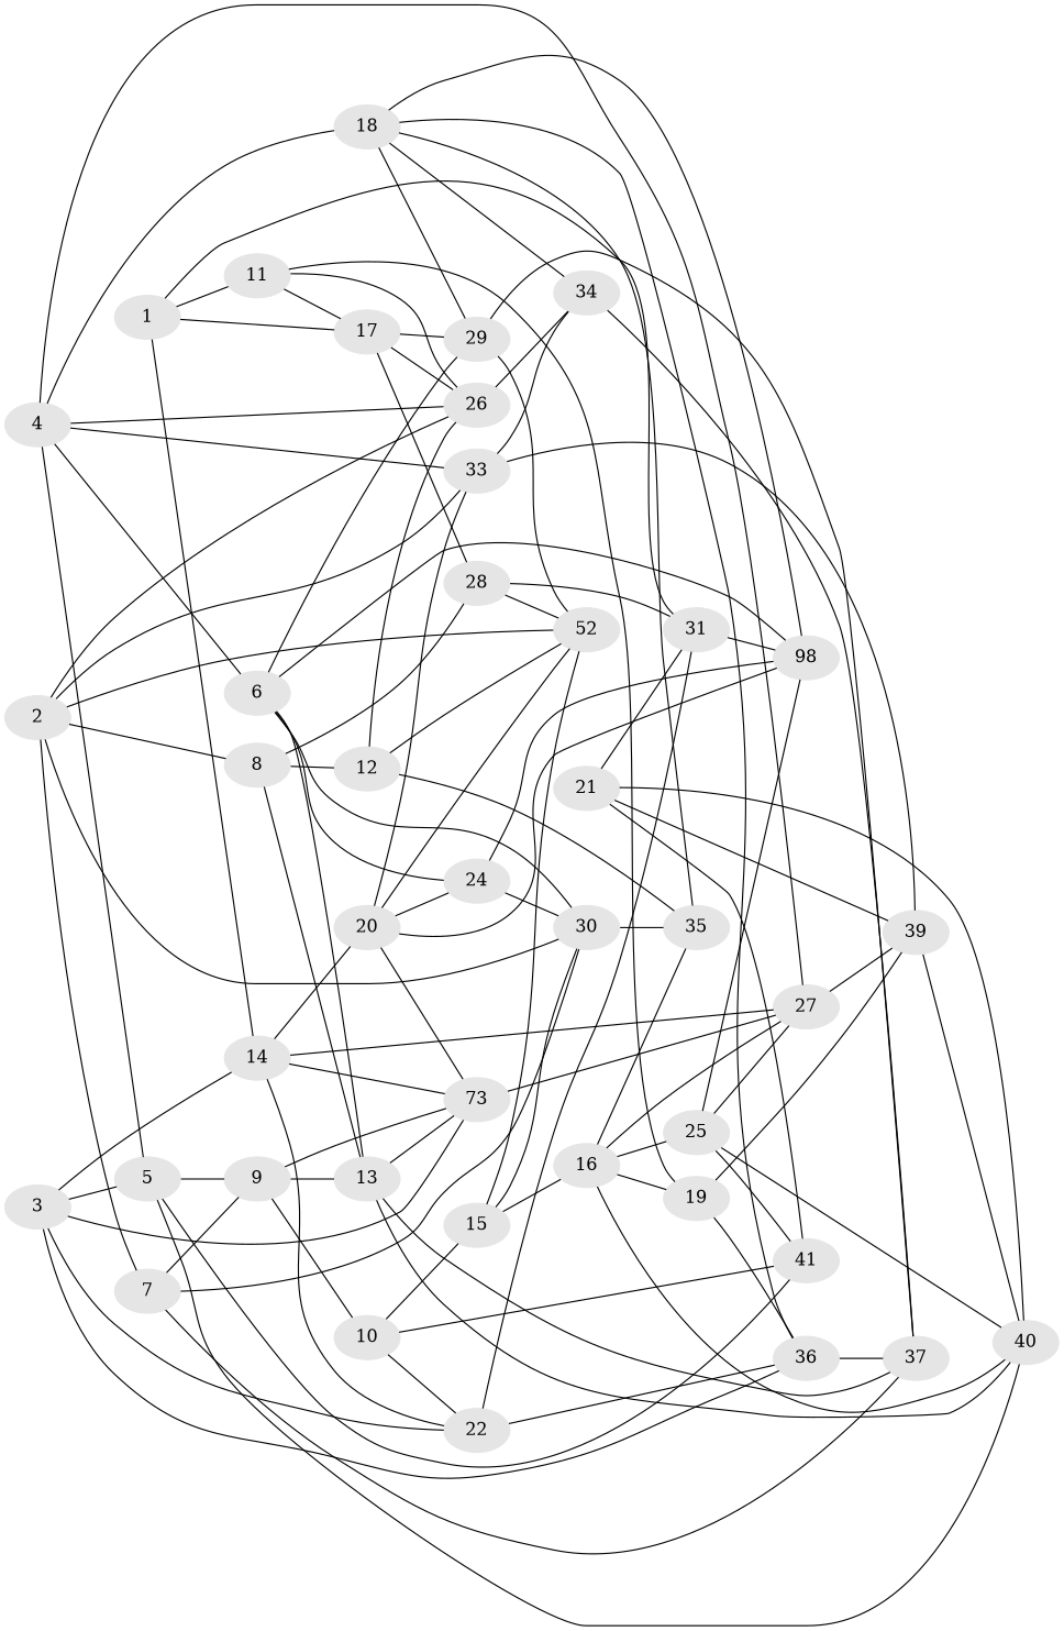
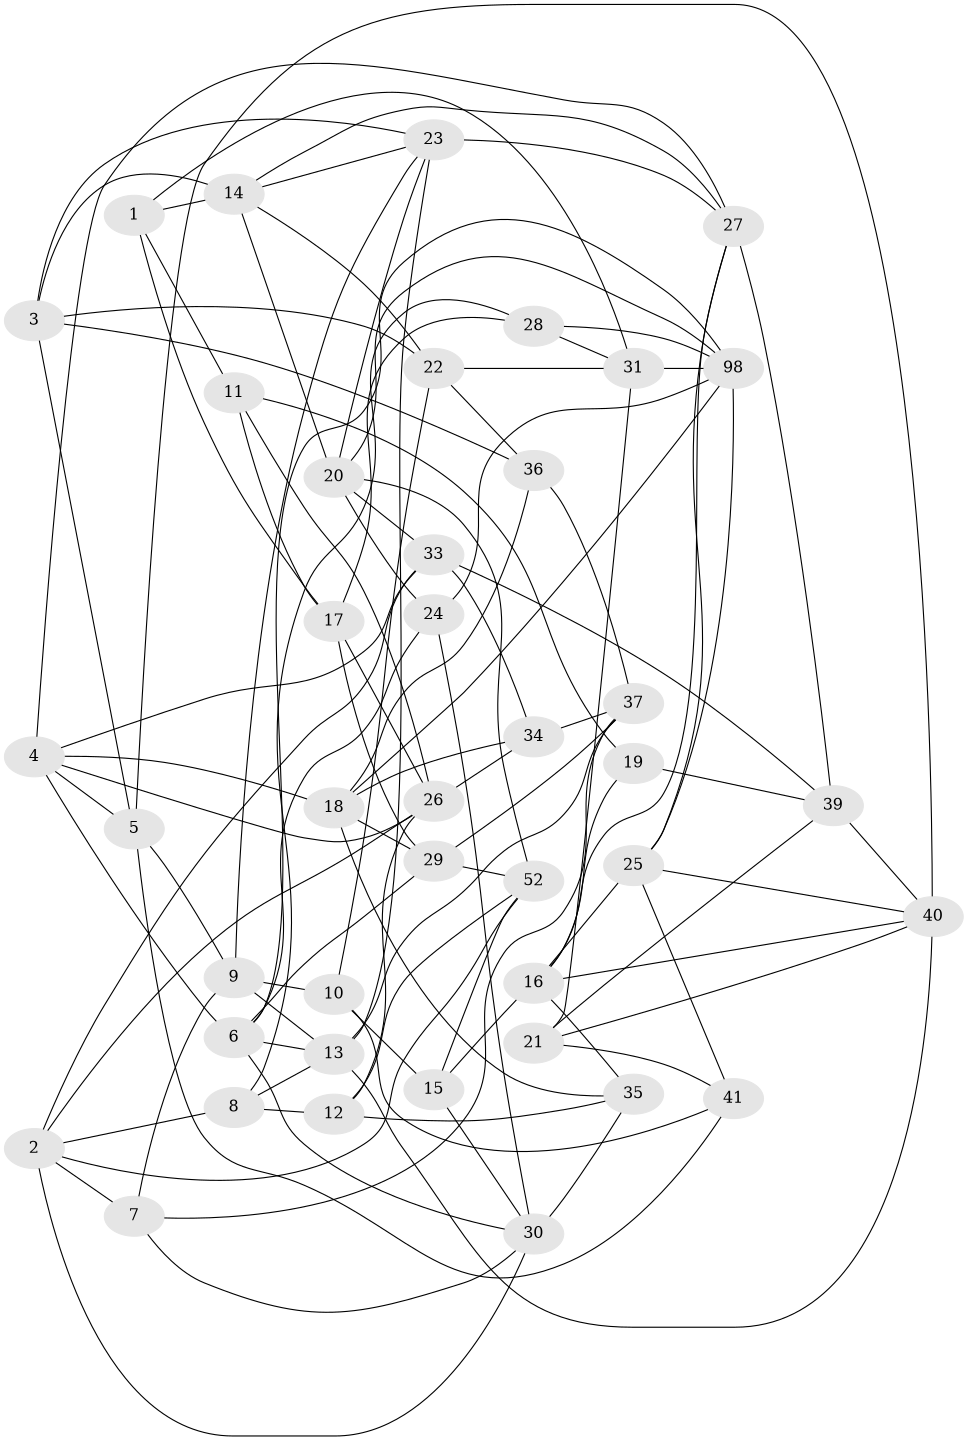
  graph {
    rankdir=LR
    node [color=gray90 style=filled]
    edge [weight=1.0]
    1
    11
    14
    17
    31
    26
    19
    22
-   23 [label=73]
+   23
    27
    20
    29
    28
    n14 [label=98]
    2
    7
    8
    30
    n19 [label=52]
    33
    9
    37
    13
    12
    34
    35
    39
    3
    5
    36
    40
    41
    4
    6
    18
    24
    10
    15
    16
    25
    21
    1 -- 11
    1 -- 14
    1 -- 17
    1 -- 31
    11 -- 17
    11 -- 26
    11 -- 19 [weight=2.0]
    14 -- 22
    14 -- 23
    14 -- 27
    14 -- 20
    17 -- 26
    17 -- 29 [weight=2.0]
    17 -- 28
    31 -- n14
    26 -- 34 [weight=2.0]
    19 -- 39
-   19 -- 36
    22 -- 31
    22 -- 36
    23 -- 27
    27 -- 39
    20 -- 23
    20 -- n14
    20 -- n19
    20 -- 33
    20 -- 24
    29 -- n19
    29 -- 37
    28 -- 31
-   28 -- n19
+   28 -- n14
    2 -- 26
    2 -- 7
    2 -- 8
    2 -- 30
    2 -- n19
    2 -- 33
    7 -- 30
    7 -- 9 [weight=2.0]
    7 -- 37
    8 -- 28
    8 -- 13
    8 -- 12
    30 -- 35
    33 -- 34 [weight=2.0]
    33 -- 39
    9 -- 23
    9 -- 13
    9 -- 10
    13 -- 23
    13 -- 37
    13 -- 40
    12 -- 26 [weight=2.0]
    12 -- n19
    12 -- 35 [weight=2.0]
    34 -- 37
    39 -- 40
    3 -- 14
    3 -- 22
    3 -- 23
    3 -- 5 [weight=2.0]
    3 -- 36
    5 -- 9
    5 -- 40
    5 -- 41
    36 -- 37 [weight=2.0]
    4 -- 26
    4 -- 27
    4 -- 33
    4 -- 5
    4 -- 6
    4 -- 18
    6 -- 29
    6 -- n14
    6 -- 30
    6 -- 13
    6 -- 24
    18 -- 29
    18 -- n14
    18 -- 34
    18 -- 35
    18 -- 36
    24 -- n14
    24 -- 30
    10 -- 22 [weight=2.0]
    10 -- 41
    10 -- 15
    15 -- 30
    15 -- n19
    15 -- 16
    16 -- 19
    16 -- 27
    16 -- 35
    16 -- 40
    16 -- 25
    25 -- 27
    25 -- n14
    25 -- 40
    25 -- 41
    21 -- 31 [weight=2.0]
    21 -- 39 [weight=2.0]
    21 -- 40
    21 -- 41
  }
